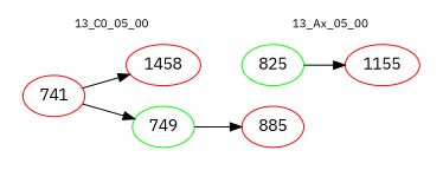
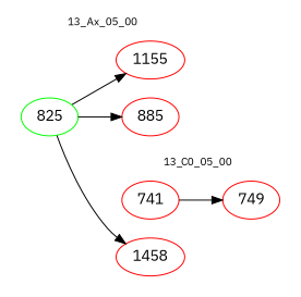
  digraph {
    fontname="IBM Plex Sans"
    rankdir=LR
    node [color=red fontname="IBM Plex Sans"]
    edge [color=black fontname="IBM Plex Sans"]
    n1 [color=green label=825]
    n2 [label=885]
    n3 [label=1155]
    n4 [label=741]
-   n5 [color=green label=749]
+   n5 [label=749]
    n6 [label=1458]
    subgraph cluster_1 {
      color=white
      fontsize=10
      label="13_Ax_05_00"
      n1
      n2
      n3
    }
    subgraph cluster_2 {
      color=white
      fontsize=10
      label="13_C0_05_00"
      n4
      n5
      n6
    }
-   n5 -> n2
+   n1 -> n2
    n1 -> n3
    n4 -> n5
-   n4 -> n6
+   n1 -> n6
  }
